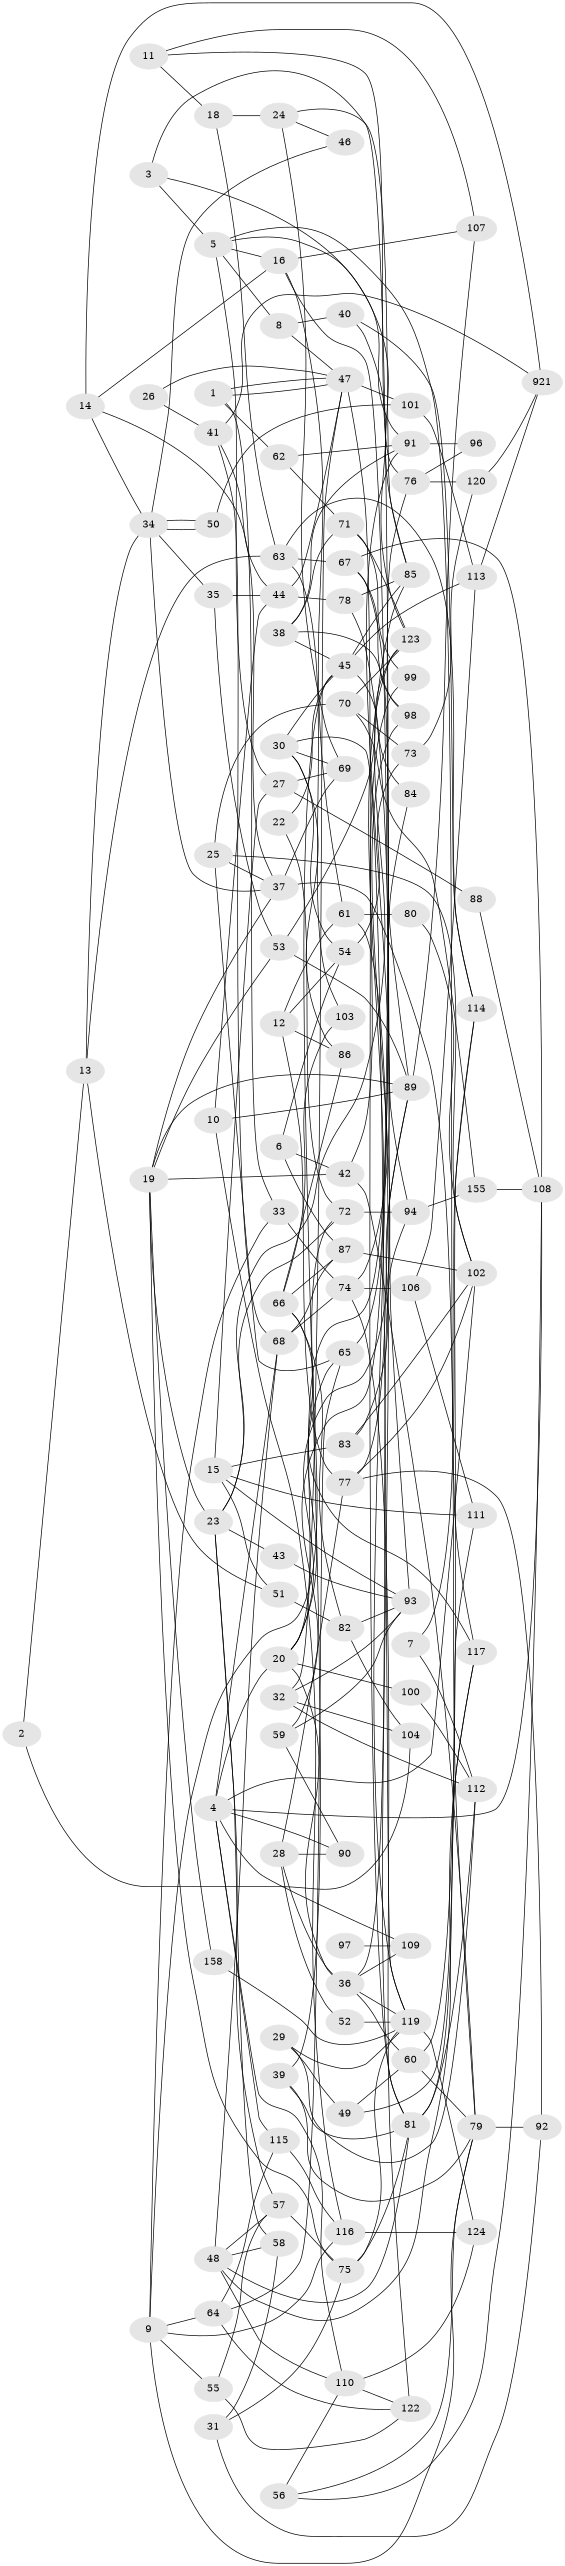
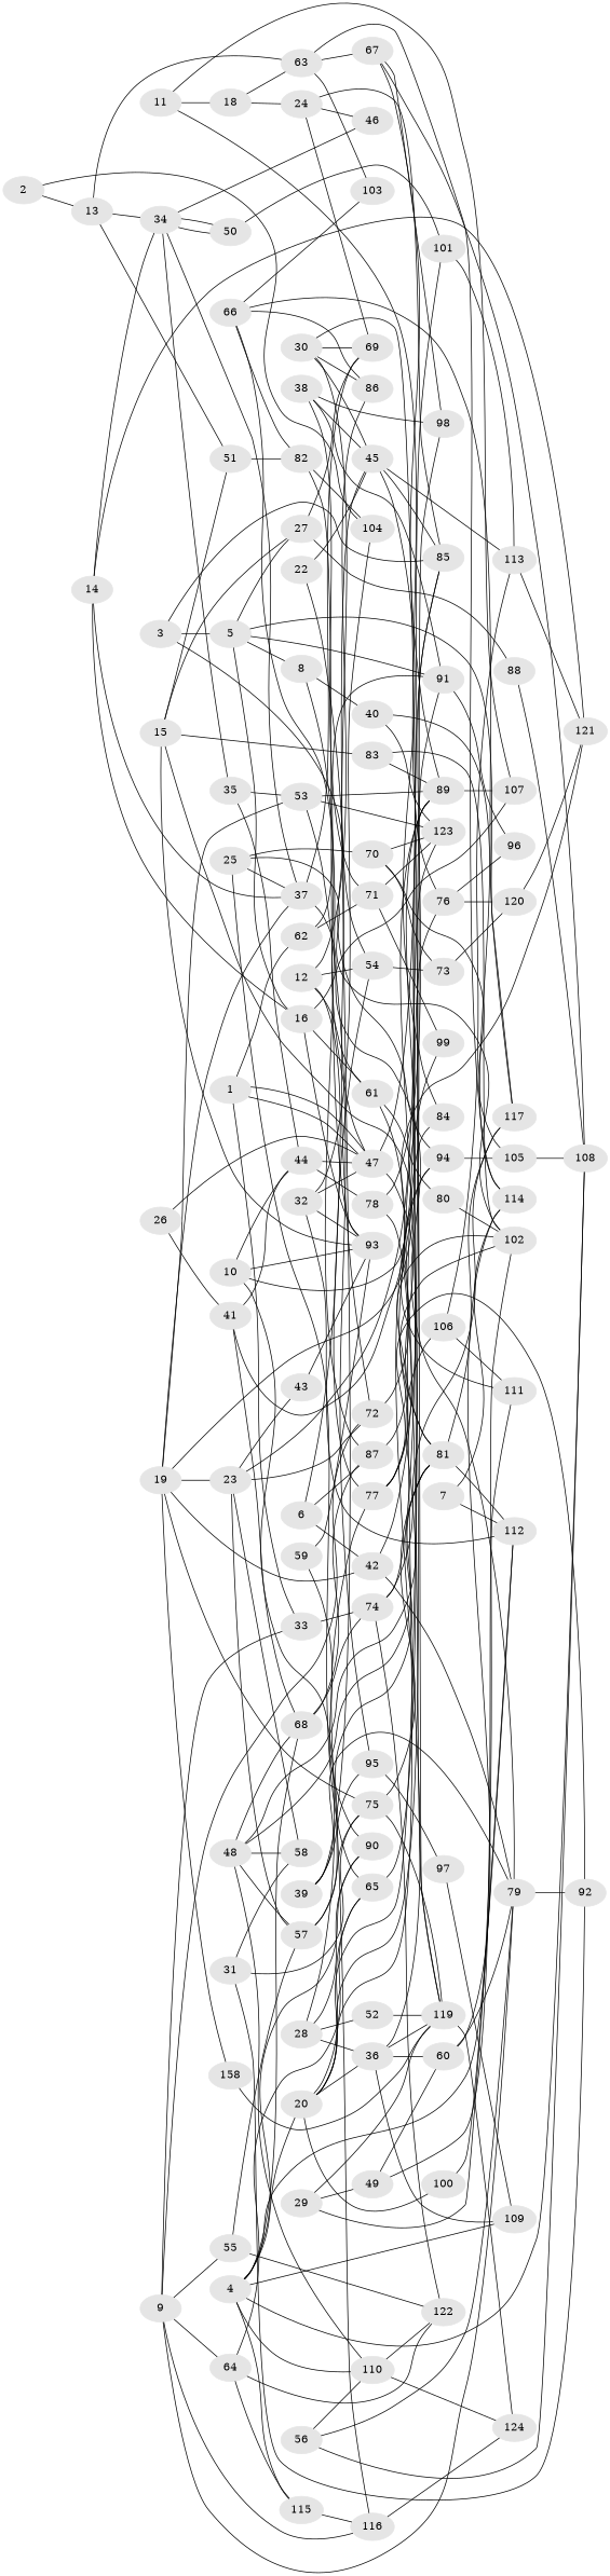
  graph {
    rankdir=LR
    node [color=gray90 style=filled]
    1
    33
    47
    62
    74
    81
    101
    91
    71
    2
    13
    104
    34
    51
    63
    3
    5
    85
    94
    8
    16
    27
    117
-   105 [label=155]
+   105
    4
    20
    68
    90
    102
    108
    109
    110
    115
    76
    36
    65
    98
    100
    87
    122
    124
    116
    40
    93
    107
    61
    69
    88
    96
    6
    42
    54
    79
    99
    73
    7
    112
    114
    123
    9
    55
    64
    72
    57
    92
    10
    44
    89
    78
    11
    18
    24
    120
    12
    77
    86
    80
    37
    46
    35
    50
    82
    67
    103
    14
-   121 [label=921]
+   121
    15
    83
    111
    60
    19
    23
    53
    75
    n95 [label=158]
    43
    58
+   95
    119
    25
    70
    22
    45
    84
    113
    26
    41
    28
    52
    29
    49
    30
    31
    32
    106
    38
    39
    48
    97
    56
    59
    66
    1 -- 33
    1 -- 47
    1 -- 47
    1 -- 62
    33 -- 74
    47 -- 81
    47 -- 101
    62 -- 91
    62 -- 71
    74 -- 91
    74 -- 122
    74 -- 106
    81 -- 117
    81 -- 112
    101 -- 113
    91 -- 96
    71 -- 99
    71 -- 123
    2 -- 13
    2 -- 104
    13 -- 34
    13 -- 51
    13 -- 63
    34 -- 37
    34 -- 46
    34 -- 35
    34 -- 50
    34 -- 50
    51 -- 82
    63 -- 114
    63 -- 67
    63 -- 103
    3 -- 5
    3 -- 85
    3 -- 94
    5 -- 91
    5 -- 8
    5 -- 16
    5 -- 27
    5 -- 117
    94 -- 105
    8 -- 47
    8 -- 40
    16 -- 93
    16 -- 107
    16 -- 61
    27 -- 69
    27 -- 88
    105 -- 108
    4 -- 20
    4 -- 68
    4 -- 90
    4 -- 102
    4 -- 108
    4 -- 109
    4 -- 110
    4 -- 115
    20 -- 76
    20 -- 36
    20 -- 65
    20 -- 98
    20 -- 100
    68 -- 74
    68 -- 87
    110 -- 122
    110 -- 124
    115 -- 116
    76 -- 96
    76 -- 120
    36 -- 94
    36 -- 109
    36 -- 60
    36 -- 119
    65 -- 123
    100 -- 112
    87 -- 102
    116 -- 124
    40 -- 114
    40 -- 123
    61 -- 81
    61 -- 80
    88 -- 108
    6 -- 87
    6 -- 42
    6 -- 54
    42 -- 79
    42 -- 99
    54 -- 73
    79 -- 92
    73 -- 120
    7 -- 112
    7 -- 114
    9 -- 33
    9 -- 116
    9 -- 79
    9 -- 55
    9 -- 64
    9 -- 72
    55 -- 122
    55 -- 57
    64 -- 115
    64 -- 65
    64 -- 122
    72 -- 94
    57 -- 75
+   57 -- 95
    10 -- 116
+   10 -- 93
    10 -- 44
    10 -- 89
    44 -- 47
    44 -- 78
    89 -- 107
    78 -- 85
    78 -- 119
    11 -- 76
    11 -- 107
    11 -- 18
    18 -- 63
    18 -- 24
    24 -- 85
    24 -- 69
    24 -- 46
    120 -- 121
    12 -- 61
    12 -- 54
    12 -- 77
    12 -- 86
    77 -- 102
    77 -- 92
    77 -- 89
    80 -- 102
    37 -- 69
    37 -- 79
    35 -- 44
    35 -- 53
    50 -- 101
    82 -- 104
    82 -- 93
    67 -- 108
    67 -- 98
    67 -- 89
    14 -- 34
    14 -- 16
    14 -- 37
    14 -- 121
    15 -- 51
    15 -- 27
    15 -- 93
    15 -- 83
    15 -- 111
    83 -- 102
    83 -- 89
    60 -- 79
    60 -- 114
    19 -- 42
    19 -- 89
    19 -- 37
    19 -- 23
    19 -- 53
    19 -- 75
    19 -- n95
    23 -- 85
    23 -- 72
    23 -- 57
    23 -- 43
    23 -- 58
    53 -- 123
    53 -- 89
+   53 -- 95
    75 -- 81
    75 -- 119
    n95 -- 119
    43 -- 93
+   95 -- 97
    119 -- 124
    25 -- 102
    25 -- 65
    25 -- 37
    25 -- 70
    70 -- 105
    70 -- 73
    70 -- 123
    22 -- 72
    22 -- 45
    45 -- 85
    45 -- 84
    45 -- 113
    113 -- 121
    26 -- 47
    26 -- 41
    41 -- 68
    41 -- 44
    41 -- 121
    28 -- 90
    28 -- 36
    28 -- 77
    28 -- 52
    52 -- 119
    29 -- 112
    29 -- 119
    29 -- 49
    49 -- 111
    49 -- 60
    30 -- 69
    30 -- 54
    30 -- 86
    30 -- 119
    30 -- 45
    31 -- 92
    31 -- 75
    31 -- 58
    32 -- 47
    32 -- 104
    32 -- 93
    32 -- 112
    106 -- 111
    106 -- 113
    38 -- 91
    38 -- 71
    38 -- 98
    38 -- 45
    39 -- 81
    39 -- 79
    39 -- 45
    48 -- 81
    48 -- 117
    48 -- 68
    48 -- 110
    48 -- 57
    48 -- 58
    97 -- 109
    56 -- 108
    56 -- 110
    56 -- 79
    59 -- 90
    59 -- 93
-   59 -- 84
+   20 -- 84
    66 -- 117
    66 -- 87
    66 -- 86
    66 -- 82
    66 -- 103
  }
